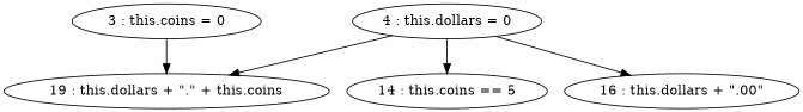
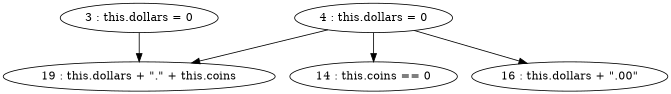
  digraph {
-   "3 : this.coins = 0"
+   "3 : this.coins = 0" [label="3 : this.dollars = 0"]
    "19 : this.dollars + \".\" + this.coins"
    "4 : this.dollars = 0"
-   "14 : this.coins == 0" [label="14 : this.coins == 5"]
+   "14 : this.coins == 0"
    "16 : this.dollars + \".00\""
    "3 : this.coins = 0" -> "19 : this.dollars + \".\" + this.coins"
    "4 : this.dollars = 0" -> "19 : this.dollars + \".\" + this.coins"
    "4 : this.dollars = 0" -> "14 : this.coins == 0"
    "4 : this.dollars = 0" -> "16 : this.dollars + \".00\""
  }
